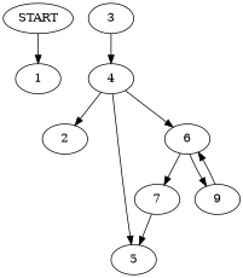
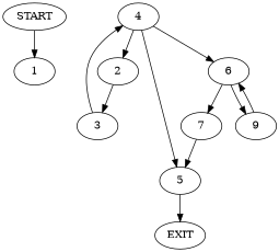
  digraph {
    n1 [label=START]
    1
+   n3 [label=EXIT]
    2
    3
    4
    5
    6
    7
    n10 [label=9]
    n1 -> 1
+   2 -> 3
    3 -> 4
    4 -> 2
    4 -> 5
    4 -> 6
+   5 -> n3
    6 -> 7
    6 -> n10
    7 -> 5
    n10 -> 6
  }
